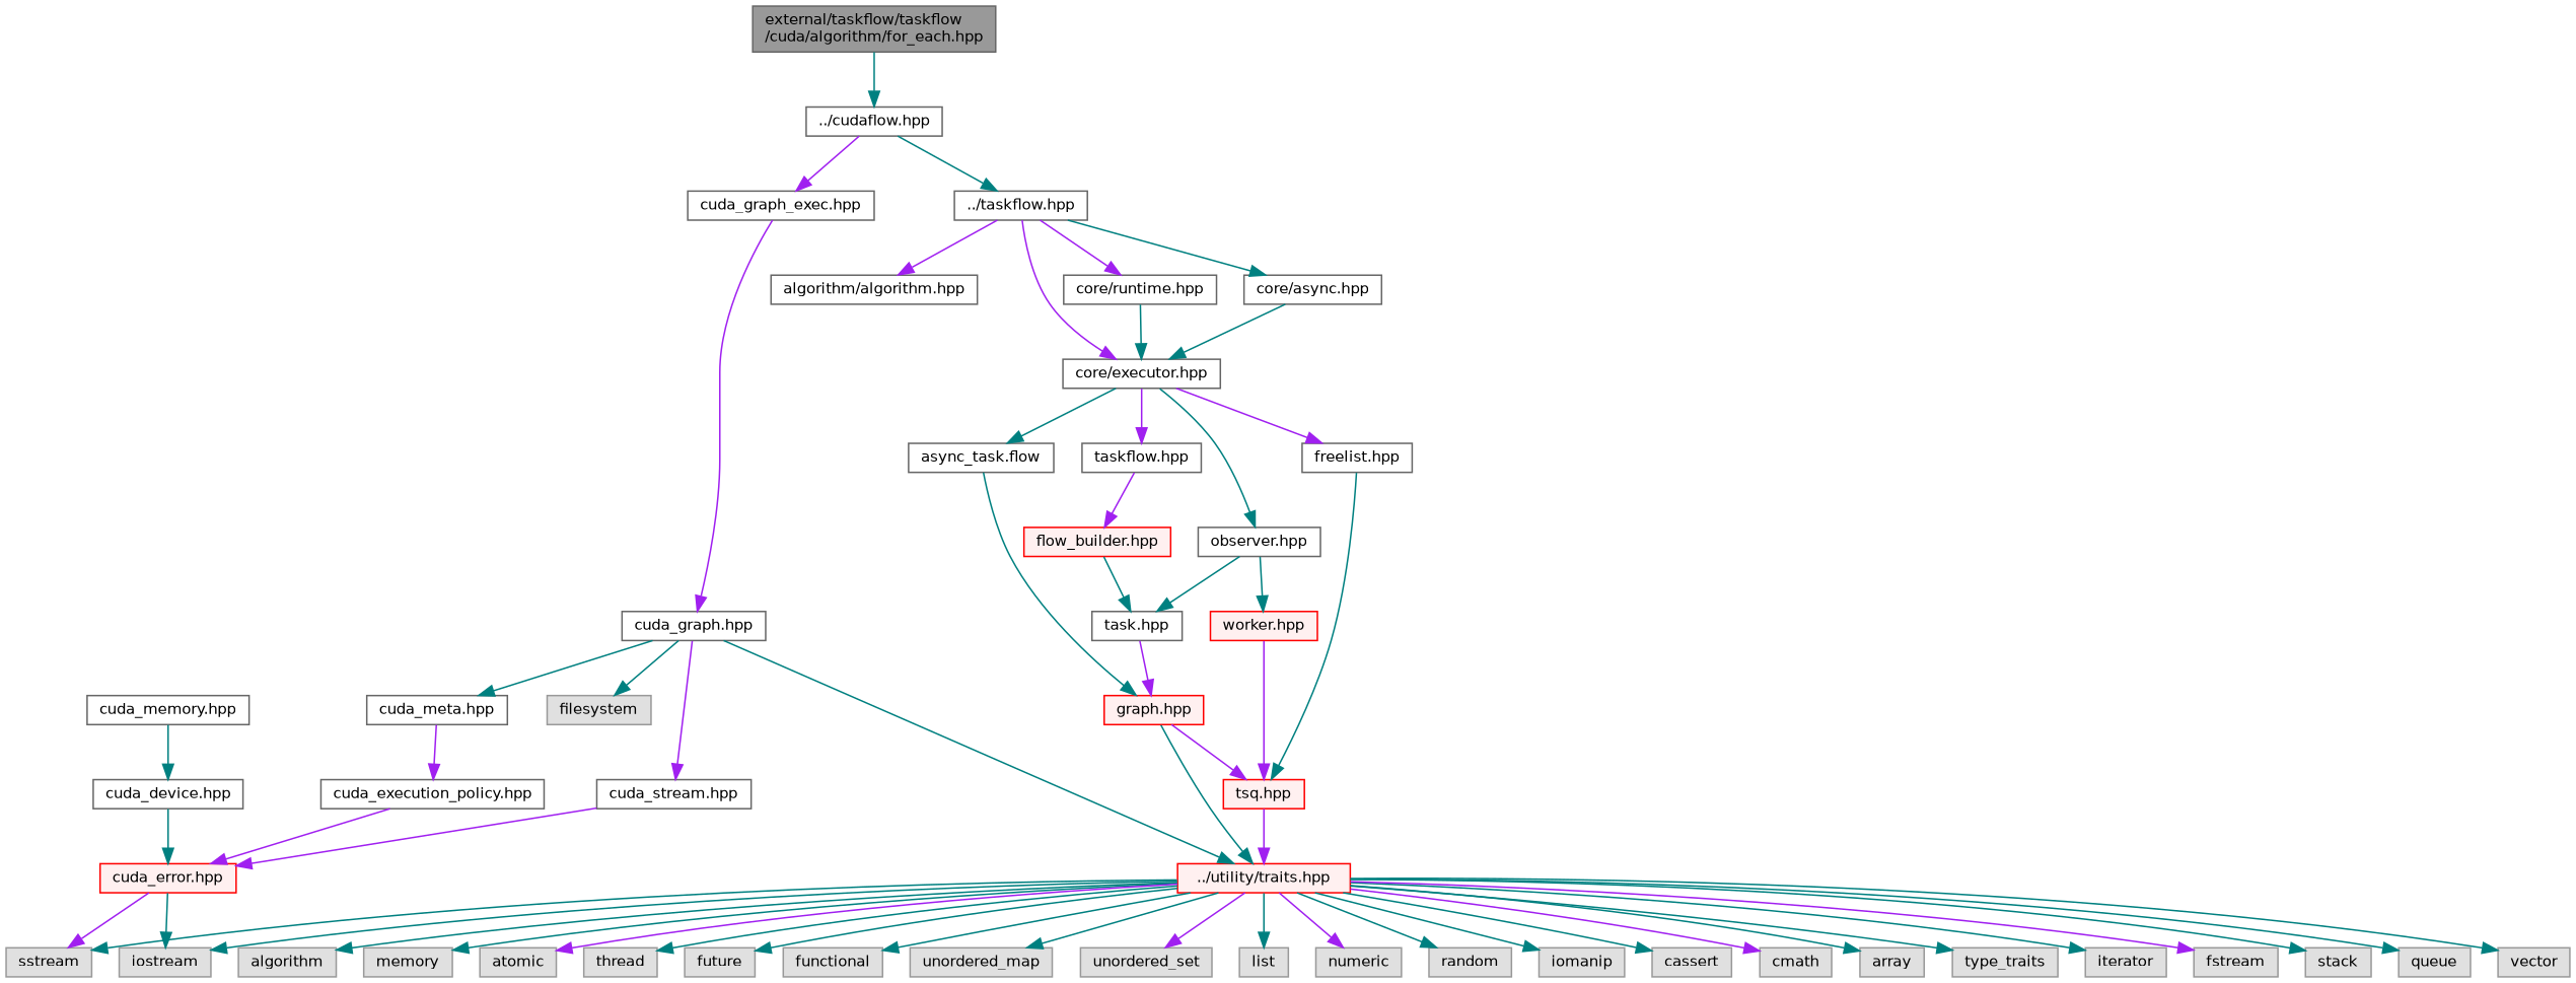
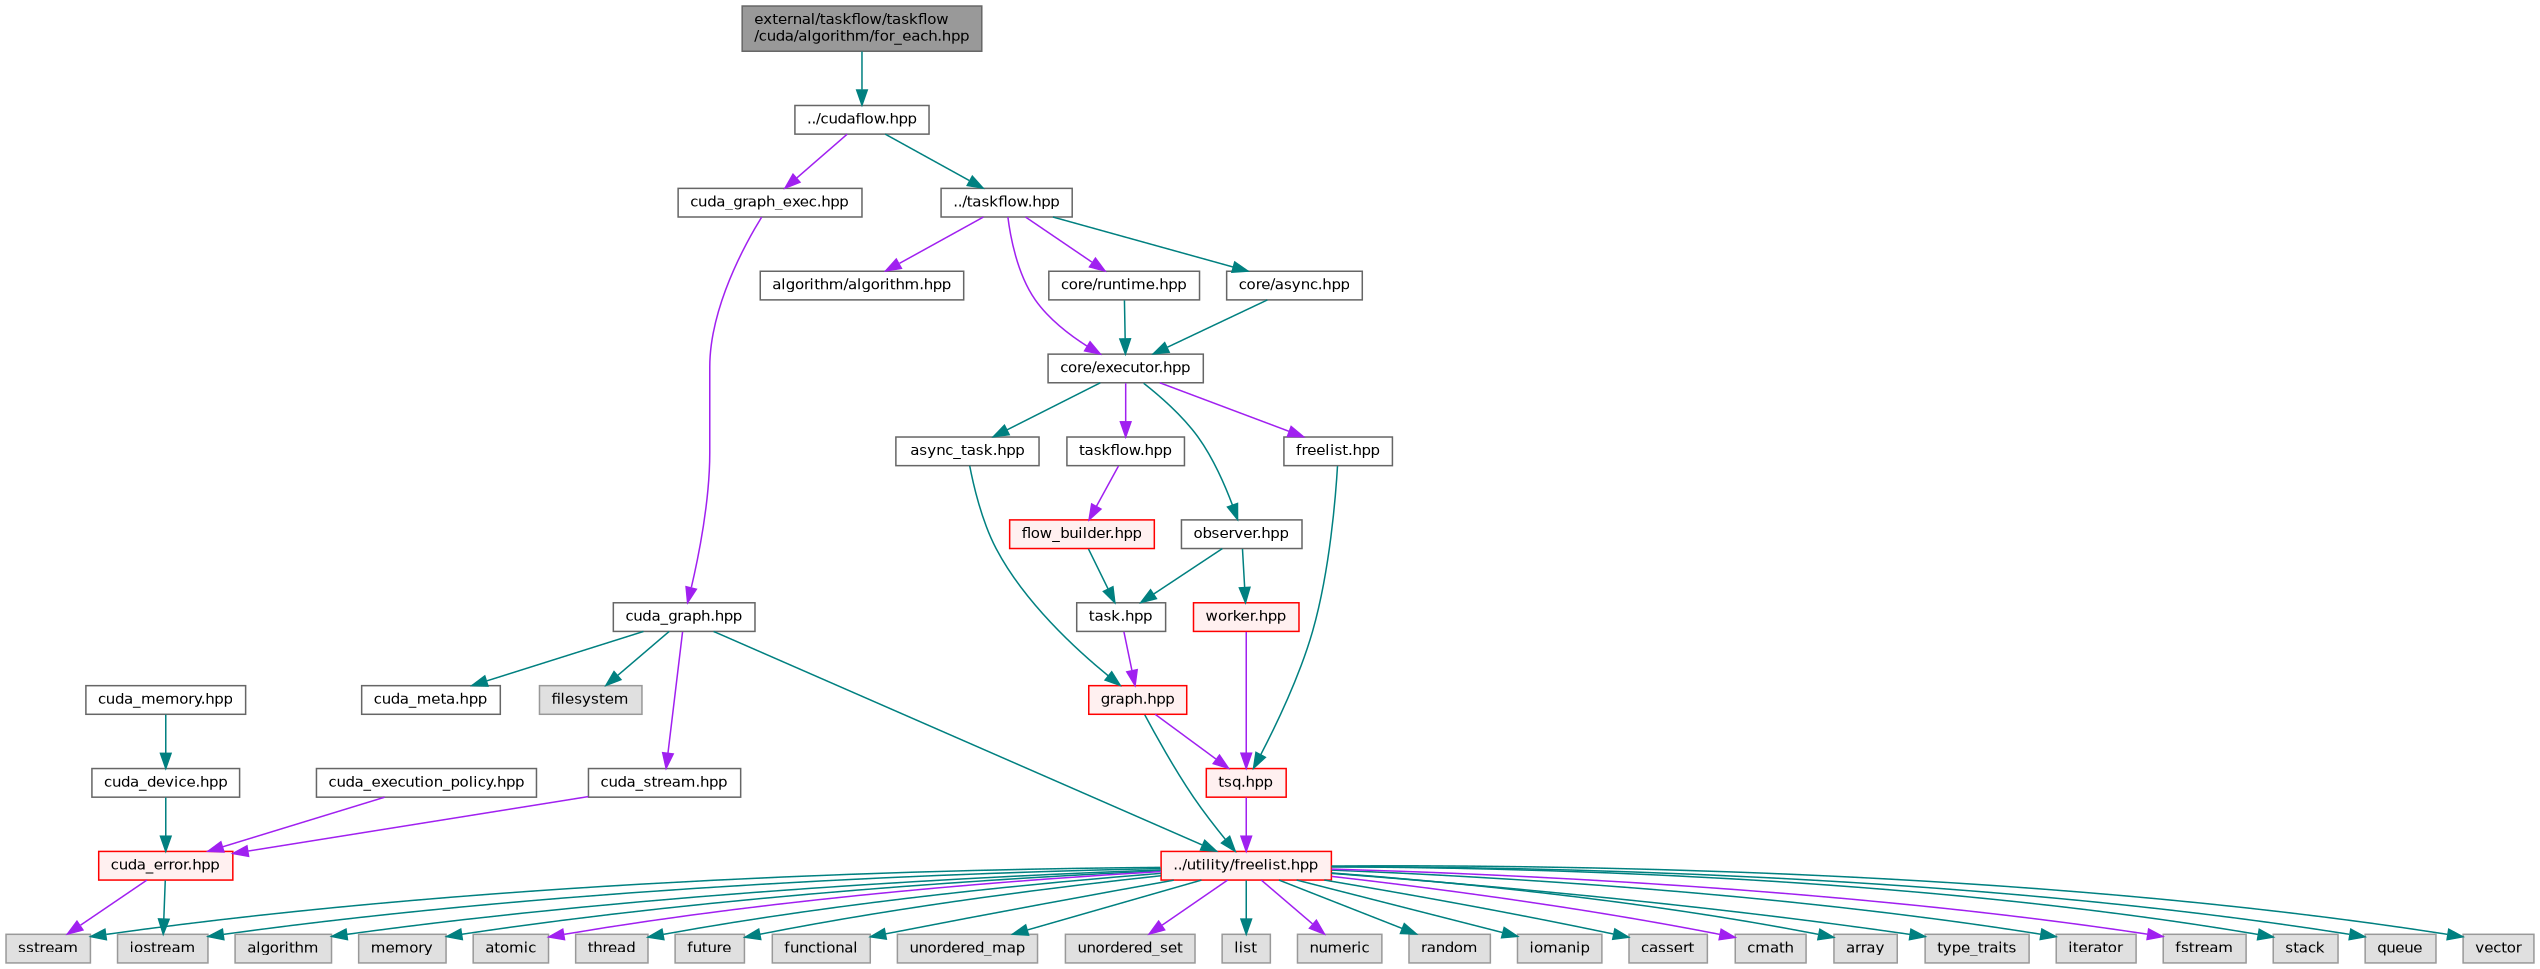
  digraph {
    node [color=grey60 fillcolor="#E0E0E0" fontname=Helvetica fontsize=10 shape=box style=filled]
    edge [color=teal fontname=Helvetica fontsize=10 labelfontname=Helvetica labelfontsize=10 style=solid]
    n1 [color=gray40 fillcolor=grey60 fontcolor=black height=0.2 label="external/taskflow/taskflow\l/cuda/algorithm/for_each.hpp" width=0.4]
    n2 [color=grey40 fillcolor=white height=0.2 label="../cudaflow.hpp" width=0.4]
    n3 [color=grey40 fillcolor=white height=0.2 label="../taskflow.hpp" width=0.4]
    n4 [color=grey40 fillcolor=white height=0.2 label="cuda_graph_exec.hpp" width=0.4]
    n5 [color=grey40 fillcolor=white height=0.2 label="core/executor.hpp" width=0.4]
    n6 [color=grey40 fillcolor=white height=0.2 label="core/runtime.hpp" width=0.4]
    n7 [color=grey40 fillcolor=white height=0.2 label="core/async.hpp" width=0.4]
    n8 [color=grey40 fillcolor=white height=0.2 label="algorithm/algorithm.hpp" width=0.4]
    n9 [color=grey40 fillcolor=white height=0.2 label="cuda_graph.hpp" width=0.4]
    n10 [color=grey40 fillcolor=white height=0.2 label="observer.hpp" width=0.4]
    n11 [color=grey40 fillcolor=white height=0.2 label="taskflow.hpp" width=0.4]
-   n12 [color=grey40 fillcolor=white height=0.2 label="async_task.flow" width=0.4]
+   n12 [color=grey40 fillcolor=white height=0.2 label="async_task.hpp" width=0.4]
    n13 [color=grey40 fillcolor=white height=0.2 label="freelist.hpp" width=0.4]
    n14 [color=grey40 fillcolor=white height=0.2 label="task.hpp" width=0.4]
    n15 [color=red fillcolor="#FFF0F0" height=0.2 label="worker.hpp" width=0.4]
    n16 [color=red fillcolor="#FFF0F0" height=0.2 label="flow_builder.hpp" width=0.4]
    n17 [color=red fillcolor="#FFF0F0" height=0.2 label="graph.hpp" width=0.4]
    n18 [color=red fillcolor="#FFF0F0" height=0.2 label="tsq.hpp" width=0.4]
-   n19 [color=red fillcolor="#FFF0F0" height=0.2 label="../utility/traits.hpp" width=0.4]
+   n19 [color=red fillcolor="#FFF0F0" height=0.2 label="../utility/freelist.hpp" width=0.4]
    n20 [height=0.2 label=type_traits width=0.4]
    n21 [height=0.2 label=iterator width=0.4]
    n22 [height=0.2 label=iostream width=0.4]
    n23 [height=0.2 label=fstream width=0.4]
    n24 [height=0.2 label=stack width=0.4]
    n25 [height=0.2 label=queue width=0.4]
    n26 [height=0.2 label=vector width=0.4]
    n27 [height=0.2 label=algorithm width=0.4]
    n28 [height=0.2 label=memory width=0.4]
    n29 [height=0.2 label=atomic width=0.4]
    n30 [height=0.2 label=thread width=0.4]
    n31 [height=0.2 label=future width=0.4]
    n32 [height=0.2 label=functional width=0.4]
    n33 [height=0.2 label=unordered_map width=0.4]
    n34 [height=0.2 label=unordered_set width=0.4]
    n35 [height=0.2 label=sstream width=0.4]
    n36 [height=0.2 label=list width=0.4]
    n37 [height=0.2 label=numeric width=0.4]
    n38 [height=0.2 label=random width=0.4]
    n39 [height=0.2 label=iomanip width=0.4]
    n40 [height=0.2 label=cassert width=0.4]
    n41 [height=0.2 label=cmath width=0.4]
    n42 [height=0.2 label=array width=0.4]
    n43 [height=0.2 label=filesystem width=0.4]
    n44 [color=grey40 fillcolor=white height=0.2 label="cuda_stream.hpp" width=0.4]
    n45 [color=grey40 fillcolor=white height=0.2 label="cuda_meta.hpp" width=0.4]
    n46 [color=grey40 fillcolor=white height=0.2 label="cuda_memory.hpp" width=0.4]
    n47 [color=grey40 fillcolor=white height=0.2 label="cuda_device.hpp" width=0.4]
    n48 [color=red fillcolor="#FFF0F0" height=0.2 label="cuda_error.hpp" width=0.4]
    n49 [color=grey40 fillcolor=white height=0.2 label="cuda_execution_policy.hpp" width=0.4]
    n1 -> n2
    n2 -> n3
    n2 -> n4 [color=purple]
    n3 -> n5 [color=purple]
    n3 -> n6 [color=purple]
    n3 -> n7
    n3 -> n8 [color=purple]
    n4 -> n9 [color=purple]
    n5 -> n10
    n5 -> n11 [color=purple]
    n5 -> n12
    n5 -> n13 [color=purple]
    n6 -> n5
    n7 -> n5
    n9 -> n19
    n9 -> n43
    n9 -> n44 [color=purple]
    n9 -> n45
    n10 -> n14
    n10 -> n15
    n11 -> n16 [color=purple]
    n12 -> n17
    n13 -> n18
    n14 -> n17 [color=purple]
    n15 -> n18 [color=purple]
    n16 -> n14
    n17 -> n18 [color=purple]
    n17 -> n19
    n18 -> n19 [color=purple]
    n19 -> n20
    n19 -> n21
    n19 -> n22
    n19 -> n23 [color=purple]
    n19 -> n24
    n19 -> n25
    n19 -> n26
    n19 -> n27
    n19 -> n28
    n19 -> n29 [color=purple]
    n19 -> n30
    n19 -> n31
    n19 -> n32
    n19 -> n33
    n19 -> n34 [color=purple]
    n19 -> n35
    n19 -> n36
    n19 -> n37 [color=purple]
    n19 -> n38
    n19 -> n39
    n19 -> n40
    n19 -> n41 [color=purple]
    n19 -> n42
    n44 -> n48 [color=purple]
-   n45 -> n49 [color=purple]
    n46 -> n47
    n47 -> n48
    n48 -> n22
    n48 -> n35 [color=purple]
    n49 -> n48 [color=purple]
  }
